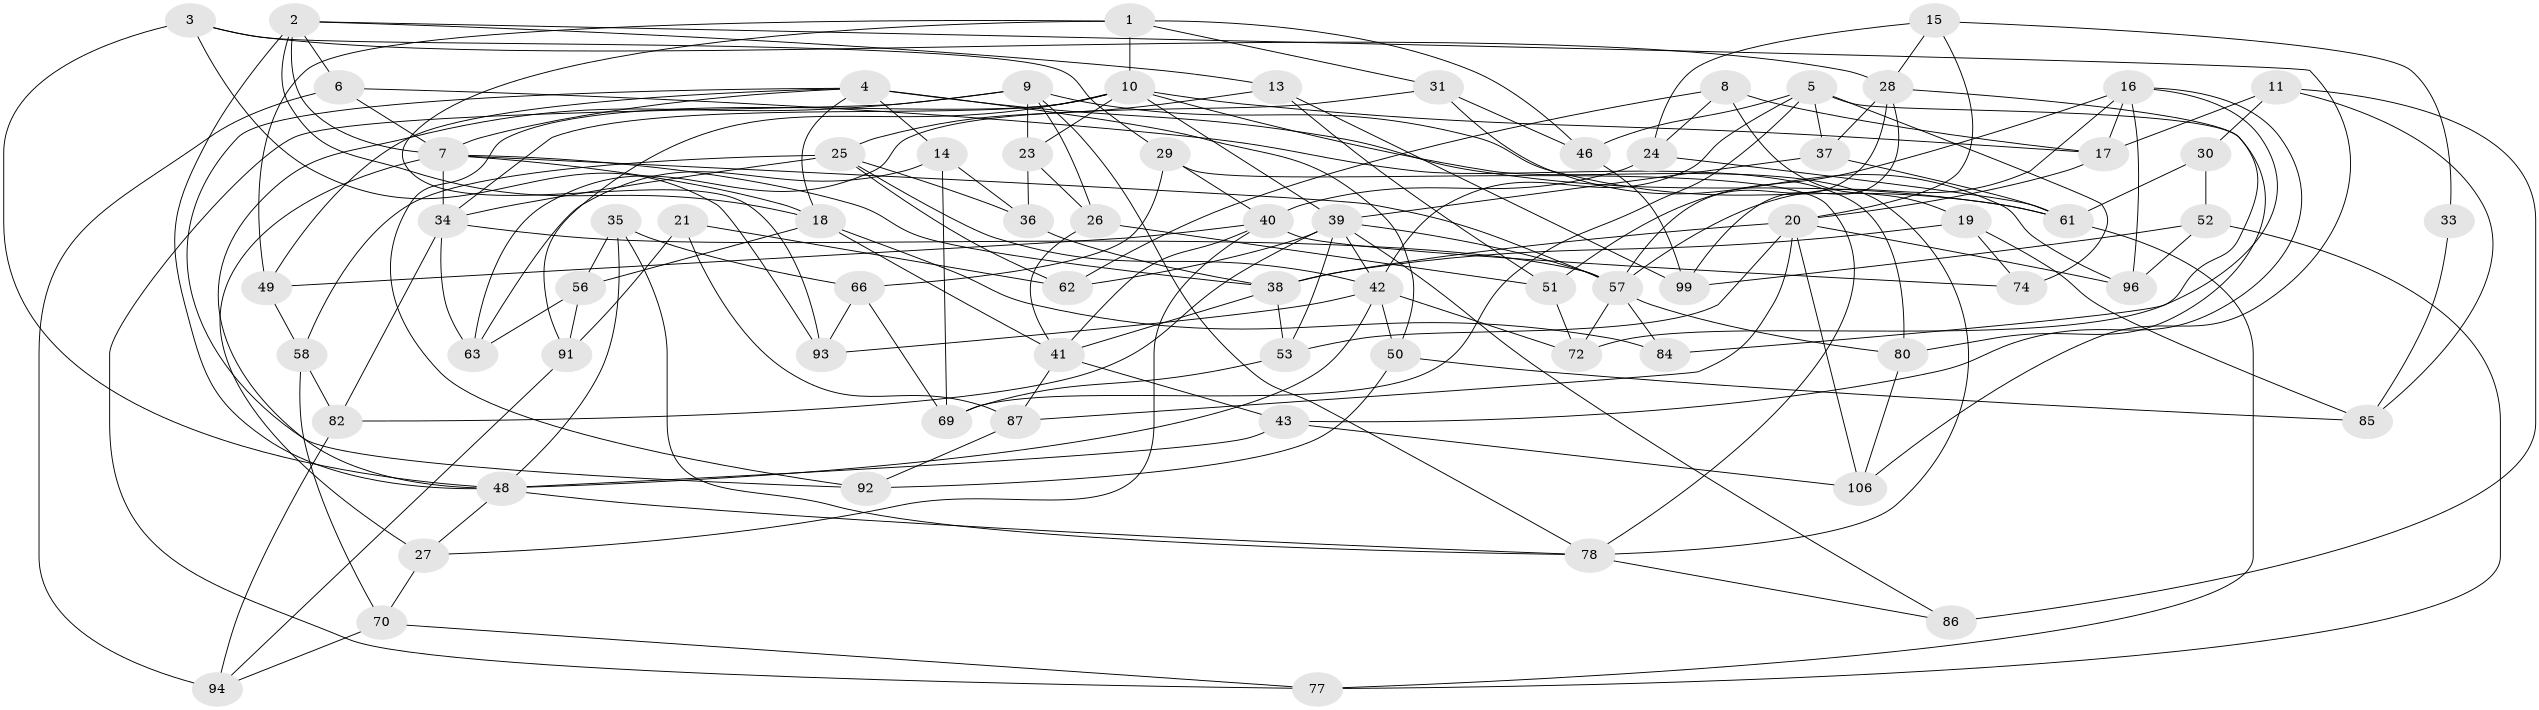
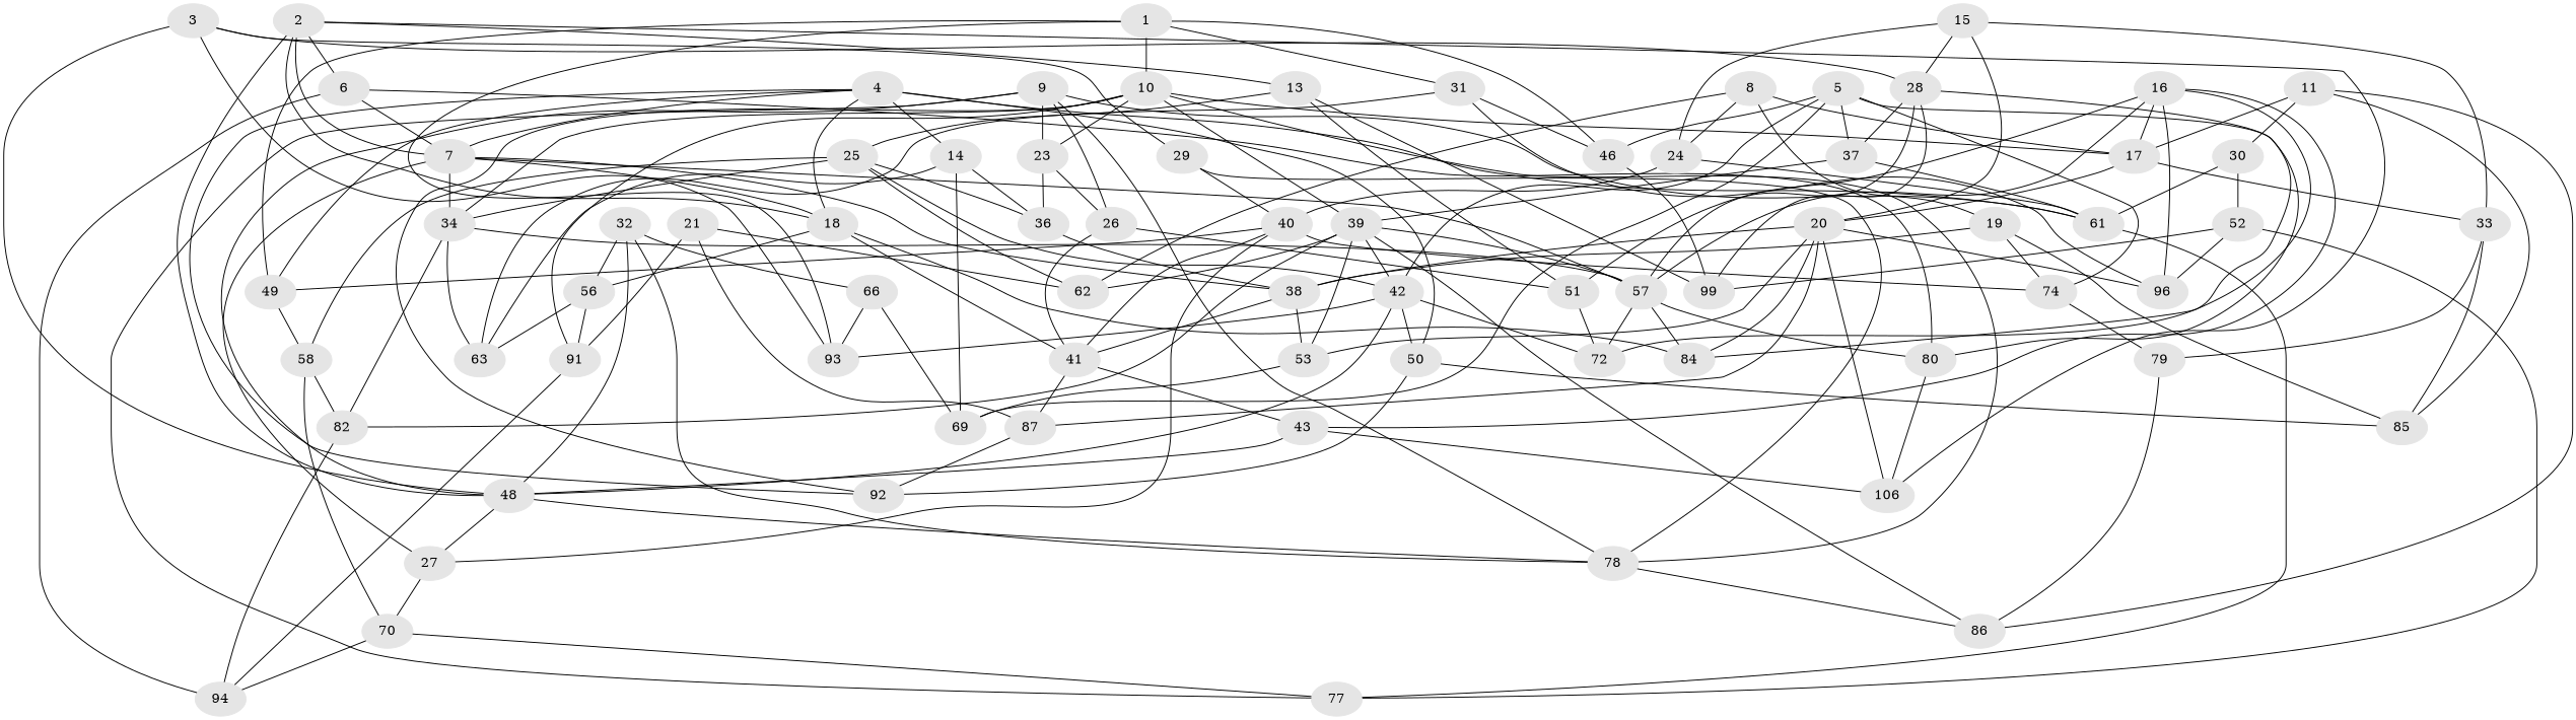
  graph {
    node [color=gray90 style=filled]
    1 [super="+88"]
    10 [super="+47"]
    31
    46
    49
    93
    92
    34 [super="+71"]
    17 [super="+45"]
    23
    78 [super="+95"]
    39 [super="+76+73"]
    91
    21
    62
    87
    63
    96
    99
    58
    2 [super="+90"]
    6
    7 [super="+102"]
    13
    18 [super="+27"]
    48 [super="+68+64"]
    106
    80
    94
    38 [super="+104"]
    57 [super="+98+81"]
    n32 [label=27]
    25 [super="+75"]
    51
    41 [super="+97"]
    56
    84
    28 [super="+100"]
    37
    3
    29
    40 [super="+101"]
    66
    4 [super="+12"]
    14
    50 [super="+65"]
    61 [super="+89"]
    69
    36
    85
    77
    5 [super="+35"]
    42 [super="+55+44"]
    74
    72
+   79
    82
    53
    70
    20 [super="+54+22"]
    33
    8
    19
    24
    9 [super="+105"]
    26
    86
    11
    30
    52
    15
    16 [super="+60"]
    43
-   32 [label=35]
+   32
    1 -- 10
    1 -- 31
    1 -- 46
    1 -- 49
    1 -- 93
    10 -- 92
    10 -- 34
    10 -- 17
    10 -- 23
    10 -- 78
    10 -- 39
    10 -- 91
    31 -- 46
    31 -- 63
    31 -- 96
    46 -- 99
    49 -- 58
    34 -- 63
    34 -- 57
    34 -- 82
    17 -- 20
+   17 -- 33
    23 -- 36
    23 -- 26
    78 -- 86
    39 -- 62
    39 -- 57
    39 -- 42
    39 -- 82
    39 -- 53
    39 -- 86
    91 -- 94
    21 -- 91
    21 -- 62
    21 -- 87
    87 -- 92
    58 -- 82
    58 -- 70
    2 -- 6
    2 -- 7
    2 -- 13
    2 -- 18
    2 -- 48
    2 -- 106
    6 -- 7
    6 -- 80
    6 -- 94
    7 -- 34
    7 -- 18
    7 -- 38
    7 -- 57
    7 -- n32
    13 -- 99
    13 -- 25
    13 -- 51
    18 -- 41
    18 -- 56
    18 -- 84
    48 -- 78
    48 -- n32
    80 -- 106
    38 -- 41
    38 -- 53
    57 -- 80
    57 -- 84
    57 -- 72
    n32 -- 70
    25 -- 34
    25 -- 62
    25 -- 58
    25 -- 36
    25 -- 42
    51 -- 72
    41 -- 87
    41 -- 43
    56 -- 91
    56 -- 63
    28 -- 99
    28 -- 57
    28 -- 84
    28 -- 37
    37 -- 39
    37 -- 61
    3 -- 93
    3 -- 48
    3 -- 28
    3 -- 29
    29 -- 78
    29 -- 40
-   29 -- 66
    40 -- 49
    40 -- n32
    40 -- 41
    40 -- 74
    66 -- 93
    66 -- 69
    4 -- 49
    4 -- 92
    4 -- 7
    4 -- 18
    4 -- 14
    4 -- 50 [weight=2]
    4 -- 61
    14 -- 63
    14 -- 69
    14 -- 36
    50 -- 92
    50 -- 85
    61 -- 77
    36 -- 38
    5 -- 46
    5 -- 80
    5 -- 37
    5 -- 69
    5 -- 42
    5 -- 74
    42 -- 93
    42 -- 48
    42 -- 50 [weight=2]
    42 -- 72
+   74 -- 79
+   79 -- 86
    82 -- 94
    53 -- 69
    70 -- 94
    70 -- 77
    20 -- 87
    20 -- 96
    20 -- 106
    20 -- 38
+   20 -- 84
    20 -- 53
    33 -- 85
+   33 -- 79
    8 -- 17
    8 -- 62
    8 -- 19
    8 -- 24
    19 -- 38
    19 -- 85
    19 -- 74
    24 -- 40
    24 -- 61
    9 -- 23
    9 -- 78
    9 -- 48
    9 -- 61
    9 -- 77
    9 -- 26
    26 -- 51
    26 -- 41
    11 -- 17
    11 -- 85
    11 -- 86
    11 -- 30
    30 -- 61
    30 -- 52
    52 -- 96
    52 -- 99
    52 -- 77
    15 -- 28
    15 -- 20
    15 -- 33
    15 -- 24
    16 -- 17
    16 -- 96
    16 -- 57
    16 -- 51
    16 -- 72
    16 -- 43
    43 -- 48
    43 -- 106
    32 -- 78
    32 -- 48
    32 -- 56
    32 -- 66
  }
